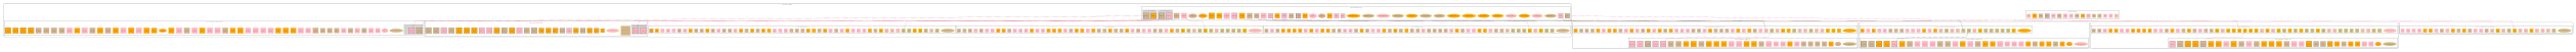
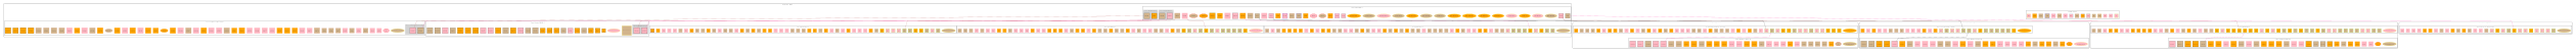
  graph {
    fontname=Montserrat
    splines=polyline
    node [fillcolor=tan fontname=Montserrat shape=square style=filled color=pink]
    edge [color=deeppink fontname=Montserrat]
    n1 [fillcolor=orange label="1/0/11" color=""]
    n2 [label="1/0/12" color=""]
    n3 [fillcolor=lightpink label="1/0/10" color=""]
    n4 [label="1/0/16" color=""]
    "192.168.81.1" [color=yellow shape=""]
    "172.16.10.1" [color=yellow fillcolor=lightpink shape=""]
    "172.16.20.1" [color=yellow fillcolor=orange shape=""]
    "172.16.30.1" [color=yellow fillcolor=lightpink shape=""]
    "192.168.71.1" [color=yellow fillcolor=orange shape=""]
    "192.168.32.1" [color=yellow fillcolor=orange shape=""]
    "192.168.79.1" [color=yellow fillcolor=orange shape=octagon]
    "192.168.101.3" [color=yellow fillcolor=orange shape=""]
    "172.16.110.1" [color=yellow shape=""]
    "172.16.120.1" [color=yellow shape=""]
    "172.16.130.1" [color=yellow fillcolor=orange shape=""]
    "172.16.140.1" [color=yellow shape=""]
    "192.168.200.1" [color=yellow fillcolor=lightpink shape=""]
    "172.16.220.1" [color=yellow shape=""]
    "192.168.254.1" [color=yellow fillcolor=orange shape=""]
    n20 [fillcolor=lightpink label="0/0" color=""]
    n21 [color=royalblue fillcolor=lightpink label="1/0/1"]
    n22 [fillcolor=orange label="1/0/2"]
    n23 [color=red label="1/0/3" shape=octagon]
    n24 [color=red fillcolor=lightpink label="1/0/4" shape=octagon]
    n25 [fillcolor=orange label="1/0/5"]
    n26 [color=blue label="1/0/6"]
    n27 [label="1/0/7"]
    n28 [color=blue fillcolor=lightpink label="1/0/8"]
    n29 [fillcolor=orange label="1/0/9"]
    n30 [label="1/0/13"]
    n31 [fillcolor=lightpink label="1/0/14"]
    n32 [fillcolor=lightpink label="1/0/15"]
    n33 [label="1/0/17"]
    n34 [fillcolor=orange label="1/0/18"]
    n35 [fillcolor=lightpink label="1/0/19" color=""]
    n36 [fillcolor=lightpink label="1/0/20"]
    n37 [color=beige fillcolor=orange label="1/0/21"]
    n38 [color=darkgreen fillcolor=orange label="1/0/22"]
    n39 [color=red fillcolor=orange label="1/0/23" shape=octagon]
    n40 [color=red label="1/0/24" shape=octagon]
    n41 [label="1/1/1" color=""]
    n42 [fillcolor=lightpink label="1/1/2" color=""]
    n43 [fillcolor=lightpink label="1/1/3" color=""]
    n44 [label="1/1/4" color=""]
    n45 [fillcolor=lightpink label="1/0/47" color=""]
    n46 [label="1/0/48" color=""]
    "192.168.81.53" [color=yellow shape=""]
    n48 [color=red fillcolor=lightpink label=0 shape=octagon]
    n49 [fillcolor=lightpink label="1/0/1"]
    n50 [fillcolor=lightpink label="1/0/2"]
    n51 [label="1/0/3"]
    n52 [fillcolor=lightpink label="1/0/4"]
    n53 [label="1/0/5"]
    n54 [fillcolor=lightpink label="1/0/6"]
    n55 [label="1/0/7"]
    n56 [label="1/0/8"]
    n57 [label="1/0/9"]
    n58 [label="1/0/10"]
    n59 [fillcolor=lightpink label="1/0/11"]
    n60 [fillcolor=lightpink label="1/0/12"]
    n61 [fillcolor=orange label="1/0/13"]
    n62 [fillcolor=orange label="1/0/14"]
    n63 [fillcolor=orange label="1/0/15"]
    n64 [fillcolor=lightpink label="1/0/16"]
    n65 [fillcolor=lightpink label="1/0/17"]
    n66 [fillcolor=lightpink label="1/0/18"]
    n67 [fillcolor=lightpink label="1/0/19"]
    n68 [fillcolor=orange label="1/0/20"]
    n69 [fillcolor=orange label="1/0/21"]
    n70 [label="1/0/22"]
    n71 [fillcolor=lightpink label="1/0/23"]
    n72 [fillcolor=lightpink label="1/0/24"]
    n73 [fillcolor=orange label="1/0/25"]
    n74 [fillcolor=lightpink label="1/0/26"]
    n75 [label="1/0/27"]
    n76 [fillcolor=lightpink label="1/0/28"]
    n77 [fillcolor=orange label="1/0/29"]
    n78 [fillcolor=orange label="1/0/30" shape=ellipse]
    n79 [fillcolor=orange label="1/0/31"]
    n80 [fillcolor=orange label="1/0/32"]
    n81 [fillcolor=lightpink label="1/0/33"]
    n82 [fillcolor=orange label="1/0/34"]
    n83 [fillcolor=lightpink label="1/0/35"]
    n84 [fillcolor=orange label="1/0/36"]
-   n85 [label="1/0/37"]
+   n85 [label="1/0/37" shape=ellipse]
    n86 [fillcolor=orange label="1/0/38"]
    n87 [label="1/0/39"]
    n88 [fillcolor=lightpink label="1/0/40"]
    n89 [fillcolor=orange label="1/0/41"]
    n90 [fillcolor=lightpink label="1/0/42"]
    n91 [label="1/0/43"]
    n92 [label="1/0/44"]
    n93 [label="1/0/45"]
    n94 [label="1/0/46"]
    n95 [fillcolor=orange label="1/0/49" color=""]
    n96 [fillcolor=orange label="1/0/50" color=""]
    n97 [fillcolor=orange label="1/0/51" color=""]
    n98 [fillcolor=orange label="1/0/52" color=""]
    n99 [fillcolor=lightpink label="1/0/23" color=""]
    n100 [fillcolor=lightpink label="1/0/24" color=""]
    "192.168.81.2" [color=yellow]
    "192.168.32.2" [color=yellow fillcolor=lightpink shape=""]
    n103 [fillcolor=orange label=0 color=""]
    n104 [fillcolor=orange label="1/0/1" color=""]
    n105 [fillcolor=orange label="1/0/2" color=""]
    n106 [label="1/0/3" color=""]
    n107 [fillcolor=orange label="1/0/4" color=""]
    n108 [fillcolor=lightpink label="1/0/5" color=""]
    n109 [label="1/0/6" color=""]
    n110 [fillcolor=orange label="1/0/7" color=""]
    n111 [fillcolor=orange label="1/0/8" color=""]
    n112 [fillcolor=orange label="1/0/9" color=""]
    n113 [label="1/0/10" color=""]
    n114 [label="1/0/11" color=""]
    n115 [fillcolor=lightpink label="1/0/12" color=""]
    n116 [fillcolor=orange label="1/0/13" color=""]
    n117 [label="1/0/14" color=""]
    n118 [fillcolor=orange label="1/0/15" color=""]
    n119 [fillcolor=lightpink label="1/0/16" color=""]
    n120 [fillcolor=lightpink label="1/0/17" color=""]
    n121 [fillcolor=orange label="1/0/18" color=""]
    n122 [fillcolor=orange label="1/0/19" color=""]
    n123 [fillcolor=orange label="1/0/20" color=""]
    n124 [label="1/0/21" color=""]
    n125 [fillcolor=lightpink label="1/0/22" color=""]
    n126 [label="1/0/25" color=""]
    n127 [label="1/0/26" color=""]
    "192.168.81.50" [color=yellow fillcolor=lightpink shape=""]
    n129 [color=lawngreen fillcolor=orange label=41]
    n130 [color=lawngreen label=42]
    n131 [color=lawngreen label=43]
    n132 [color=lawngreen label=44]
    n133 [color=lawngreen label=45]
    n134 [color=lawngreen fillcolor=lightpink label=46]
    n135 [color=lawngreen label=47]
    n136 [color=lawngreen fillcolor=orange label=48]
    n137 [color=lawngreen label=A1]
    n138 [color=lawngreen fillcolor=lightpink label=A2]
    n139 [color=lawngreen label=B1]
    n140 [color=lawngreen fillcolor=orange label=B2]
    n141 [label=1]
    n142 [fillcolor=orange label=2]
    n143 [fillcolor=lightpink label=3]
    n144 [label=4]
    n145 [label=5]
    n146 [fillcolor=lightpink label=6]
    n147 [fillcolor=lightpink label=7]
    n148 [label=8]
    n149 [fillcolor=lightpink label=9]
    n150 [fillcolor=orange label=10]
    n151 [label=11]
    n152 [label=12]
    n153 [fillcolor=orange label=13]
    n154 [label=14]
    n155 [label=15]
    n156 [fillcolor=orange label=16]
    n157 [fillcolor=lightpink label=17]
    n158 [fillcolor=orange label=18]
    n159 [fillcolor=orange label=19]
    n160 [label=20]
    n161 [fillcolor=lightpink label=21]
    n162 [fillcolor=orange label=22]
    n163 [fillcolor=orange label=23]
    n164 [fillcolor=orange label=24]
    n165 [fillcolor=lightpink label=25]
    n166 [fillcolor=lightpink label=26]
    n167 [fillcolor=orange label=27]
    n168 [fillcolor=lightpink label=28]
    n169 [fillcolor=lightpink label=29]
    n170 [fillcolor=lightpink label=30]
    n171 [label=31]
    n172 [fillcolor=orange label=32]
    n173 [fillcolor=orange label=33]
    n174 [fillcolor=lightpink label=34]
    n175 [fillcolor=lightpink label=35]
    n176 [label=36]
    n177 [fillcolor=lightpink label=37]
    n178 [label=38]
    n179 [label=39]
    n180 [label=40]
    "192.168.81.62" [color=yellow shape=""]
    n182 [color=lawngreen label=42]
    n183 [color=lawngreen fillcolor=lightpink label=43]
    n184 [color=lawngreen label=44]
    n185 [color=lawngreen fillcolor=orange label=45]
    n186 [color=lawngreen fillcolor=orange label=46]
    n187 [color=lawngreen label=47]
    n188 [color=lawngreen label=48]
    n189 [color=lawngreen fillcolor=lightpink label=A1]
    n190 [color=lawngreen fillcolor=lightpink label=A2]
    n191 [color=lawngreen fillcolor=lightpink label=B1]
    n192 [color=lawngreen fillcolor=orange label=B2]
    n193 [color=lightcyan label=27]
    n194 [fillcolor=orange label=1]
    n195 [fillcolor=lightpink label=2]
    n196 [fillcolor=lightpink label=3]
    n197 [fillcolor=lightpink label=4]
    n198 [fillcolor=orange label=5]
    n199 [fillcolor=lightpink label=6]
    n200 [label=7]
    n201 [fillcolor=lightpink label=8]
    n202 [fillcolor=orange label=9]
    n203 [label=10]
    n204 [fillcolor=orange label=11]
    n205 [fillcolor=orange label=12]
    n206 [label=13]
    n207 [label=14]
    n208 [label=15]
    n209 [fillcolor=lightpink label=16]
    n210 [fillcolor=lightpink label=17]
    n211 [fillcolor=lightpink label=18]
    n212 [fillcolor=orange label=19]
    n213 [fillcolor=orange label=20]
    n214 [label=21]
    n215 [fillcolor=orange label=22]
    n216 [label=23]
    n217 [fillcolor=orange label=24]
    n218 [fillcolor=lightpink label=25]
    n219 [label=26]
    n220 [label=28]
    n221 [fillcolor=lightpink label=29]
    n222 [label=30]
    n223 [fillcolor=orange label=31]
    n224 [label=32]
    n225 [label=33]
    n226 [fillcolor=orange label=34]
    n227 [fillcolor=lightpink label=35]
    n228 [label=36]
    n229 [fillcolor=lightpink label=37]
    n230 [fillcolor=lightpink label=38]
    n231 [fillcolor=lightpink label=39]
    n232 [fillcolor=orange label=40]
    n233 [color=blue fillcolor=orange label=41]
    "192.168.81.64" [color=yellow shape=""]
    n235 [color=lawngreen label=42]
    n236 [color=lawngreen label=45]
    n237 [color=lawngreen fillcolor=orange label=46]
    n238 [color=lawngreen fillcolor=lightpink label=47]
    n239 [color=lawngreen fillcolor=orange label=48]
    n240 [color=lawngreen label=A1]
    n241 [color=lawngreen label=A2]
    n242 [color=lawngreen label=B1]
    n243 [color=lawngreen fillcolor=lightpink label=B2]
    n244 [label=1]
    n245 [label=2]
    n246 [fillcolor=lightpink label=3]
    n247 [fillcolor=orange label=4]
    n248 [fillcolor=orange label=5]
    n249 [fillcolor=lightpink label=6]
    n250 [fillcolor=lightpink label=7]
    n251 [label=8]
    n252 [fillcolor=orange label=9]
    n253 [fillcolor=lightpink label=10]
    n254 [label=11]
    n255 [label=12]
    n256 [label=13]
    n257 [label=14]
    n258 [fillcolor=lightpink label=15]
    n259 [label=16]
    n260 [label=17]
    n261 [fillcolor=orange label=18]
    n262 [label=19]
    n263 [fillcolor=orange label=20]
    n264 [label=21]
    n265 [fillcolor=orange label=22]
    n266 [fillcolor=lightpink label=23]
    n267 [fillcolor=lightpink label=24]
    n268 [label=25]
    n269 [fillcolor=orange label=26]
    n270 [label=27]
    n271 [fillcolor=lightpink label=28]
    n272 [fillcolor=lightpink label=29]
    n273 [label=30]
    n274 [label=31]
    n275 [fillcolor=orange label=32]
    n276 [fillcolor=orange label=33]
    n277 [fillcolor=lightpink label=34]
    n278 [fillcolor=orange label=35]
    n279 [fillcolor=lightpink label=36]
    n280 [fillcolor=orange label=37]
    n281 [fillcolor=orange label=38]
    n282 [fillcolor=orange label=39]
    n283 [fillcolor=orange label=40]
    n284 [label=41]
    n285 [fillcolor=lightpink label=43]
    n286 [label=44]
    "192.168.81.67" [color=yellow fillcolor=orange shape=""]
    n288 [color=lawngreen fillcolor=orange label=1]
    n289 [color=lawngreen fillcolor=orange label=2]
    n290 [color=lawngreen fillcolor=orange label=3]
    n291 [color=lawngreen fillcolor=lightpink label=4]
    n292 [color=lawngreen fillcolor=lightpink label=5]
    n293 [color=lawngreen label=6]
    n294 [color=lawngreen fillcolor=lightpink label=7]
    n295 [color=lawngreen fillcolor=lightpink label=8]
    n296 [color=lawngreen label=9]
    n297 [color=lawngreen fillcolor=orange label=10]
    n298 [color=lawngreen fillcolor=orange label=45]
    n299 [color=lawngreen fillcolor=lightpink label=46]
    n300 [color=lawngreen label=47]
    n301 [color=lawngreen fillcolor=lightpink label=48]
    n302 [fillcolor=lightpink label=11]
    n303 [label=12]
    n304 [fillcolor=orange label=13]
    n305 [fillcolor=lightpink label=14]
    n306 [fillcolor=orange label=15]
    n307 [fillcolor=lightpink label=16]
    n308 [label=17]
    n309 [label=18]
    n310 [label=19]
    n311 [fillcolor=orange label=20]
    n312 [fillcolor=lightpink label=21]
    n313 [label=22]
    n314 [label=23]
    n315 [fillcolor=lightpink label=24]
    n316 [fillcolor=lightpink label=25]
    n317 [fillcolor=lightpink label=26]
    n318 [fillcolor=orange label=27]
    n319 [label=28]
    n320 [fillcolor=orange label=29]
    n321 [fillcolor=lightpink label=30]
    n322 [fillcolor=orange label=31]
    n323 [label=32]
    n324 [fillcolor=lightpink label=33]
    n325 [fillcolor=orange label=34]
    n326 [fillcolor=lightpink label=35]
    n327 [label=36]
    n328 [fillcolor=orange label=37]
    n329 [fillcolor=orange label=38]
    n330 [fillcolor=lightpink label=39]
    n331 [fillcolor=orange label=40]
    n332 [label=41]
    n333 [label=42]
    n334 [label=43]
    n335 [fillcolor=orange label=44]
    n336 [color=yellow label="193.168.81.54" shape=""]
    n337 [color=red label=0 shape=octagon]
    n338 [fillcolor=orange label="1/0/1"]
    n339 [label="1/0/2"]
    n340 [label="1/0/3"]
    n341 [label="1/0/4"]
    n342 [label="1/0/5"]
    n343 [fillcolor=lightpink label="1/0/6"]
    n344 [fillcolor=orange label="1/0/7"]
    n345 [fillcolor=lightpink label="1/0/8"]
    n346 [fillcolor=lightpink label="1/0/9"]
    n347 [fillcolor=lightpink label="1/0/10"]
    n348 [label="1/0/11"]
    n349 [fillcolor=orange label="1/0/12"]
    n350 [fillcolor=orange label="1/0/13"]
    n351 [fillcolor=lightpink label="1/0/14"]
    n352 [fillcolor=lightpink label="1/0/15"]
    n353 [fillcolor=orange label="1/0/16"]
    n354 [fillcolor=orange label="1/0/17"]
    n355 [fillcolor=orange label="1/0/18"]
    n356 [label="1/0/19"]
    n357 [fillcolor=orange label="1/0/20"]
    n358 [fillcolor=orange label="1/0/21"]
    n359 [label="1/0/22"]
    n360 [label="1/0/23"]
    n361 [fillcolor=lightpink label="1/0/24" color=""]
    n362 [fillcolor=lightpink label="1/0/25" color=""]
    n363 [label="1/0/26" color=""]
    n364 [fillcolor=lightpink label="1/0/27" color=""]
    n365 [fillcolor=lightpink label="1/0/28" color=""]
    "192.168.81.69" [color=yellow fillcolor=orange shape=""]
    n367 [color=lawngreen fillcolor=orange label=1]
    n368 [color=lawngreen label=2]
    n369 [color=lawngreen label=3]
    n370 [color=lawngreen label=4]
    n371 [color=lawngreen label=5]
    n372 [color=lawngreen label=6]
    n373 [color=lawngreen fillcolor=orange label=21]
    n374 [color=lawngreen fillcolor=lightpink label=22]
    n375 [color=lawngreen label=23]
    n376 [color=lawngreen label=24]
    n377 [color=lawngreen fillcolor=lightpink label=A1]
    n378 [color=lawngreen fillcolor=lightpink label=A2]
    n379 [color=lawngreen label=B1]
    n380 [color=lawngreen fillcolor=lightpink label=B2]
    n381 [fillcolor=orange label=7]
    n382 [fillcolor=lightpink label=8]
    n383 [fillcolor=orange label=9]
    n384 [fillcolor=lightpink label=10]
    n385 [fillcolor=lightpink label=11]
    n386 [fillcolor=lightpink label=12]
    n387 [label=13]
    n388 [label=14]
    n389 [label=15]
    n390 [fillcolor=lightpink label=16]
    n391 [fillcolor=lightpink label=17]
    n392 [fillcolor=orange label=18]
    n393 [fillcolor=lightpink label=19]
    n394 [fillcolor=orange label=20]
    "192.168.81.56" [color=yellow fillcolor=lightpink shape=""]
    n396 [color=red fillcolor=orange label=0 shape=octagon]
    n397 [fillcolor=orange label="1/0/1"]
    n398 [label="1/0/2"]
    n399 [fillcolor=orange label="1/0/3"]
    n400 [fillcolor=orange label="1/0/4"]
    n401 [label="1/0/5"]
    n402 [fillcolor=orange label="1/0/6"]
    n403 [fillcolor=lightpink label="1/0/7"]
    n404 [fillcolor=lightpink label="1/0/8"]
    n405 [fillcolor=lightpink label="1/0/9"]
    n406 [fillcolor=lightpink label="1/0/10"]
    n407 [fillcolor=orange label="1/0/11"]
    n408 [fillcolor=orange label="1/0/12"]
    n409 [label="1/0/13"]
    n410 [fillcolor=lightpink label="1/0/14"]
    n411 [fillcolor=orange label="1/0/15"]
    n412 [fillcolor=lightpink label="1/0/16"]
    n413 [label="1/0/17"]
    n414 [label="1/0/18"]
    n415 [fillcolor=lightpink label="1/0/19"]
    n416 [fillcolor=lightpink label="1/0/20"]
    n417 [fillcolor=lightpink label="1/0/21"]
    n418 [label="1/0/22"]
    n419 [fillcolor=orange label="1/0/23"]
    n420 [fillcolor=lightpink label="1/0/24" color=""]
    n421 [fillcolor=orange label="1/0/25" color=""]
    n422 [fillcolor=orange label="1/0/26" color=""]
    n423 [label="1/0/27" color=""]
    n424 [label="1/0/28" color=""]
    "192.168.81.51" [color=yellow fillcolor=lightpink shape=""]
    n426 [color=lawngreen label=1]
    n427 [color=lawngreen label=2]
    n428 [color=lawngreen fillcolor=lightpink label=3]
    n429 [color=lawngreen fillcolor=lightpink label=4]
    n430 [color=lawngreen label=5]
    n431 [color=lawngreen label=6]
    n432 [color=lawngreen label=7]
    n433 [color=lawngreen label=8]
    n434 [color=lawngreen fillcolor=lightpink label=9]
    n435 [color=lawngreen fillcolor=lightpink label=10]
    n436 [color=lawngreen label=29]
    n437 [color=lawngreen fillcolor=orange label=30]
    n438 [color=lawngreen label=31]
    n439 [color=lawngreen label=32]
    n440 [color=lawngreen fillcolor=orange label=33]
    n441 [color=lawngreen label=34]
    n442 [color=lawngreen fillcolor=orange label=35]
    n443 [color=lawngreen label=36]
    n444 [color=lawngreen fillcolor=orange label=41]
    n445 [color=lawngreen fillcolor=lightpink label=42]
    n446 [color=lawngreen fillcolor=orange label=43]
    n447 [color=lawngreen fillcolor=lightpink label=44]
    n448 [color=lawngreen fillcolor=orange label=45]
    n449 [color=lawngreen fillcolor=orange label=46]
    n450 [color=lawngreen fillcolor=orange label=47]
    n451 [color=lawngreen fillcolor=orange label=48]
    n452 [color=lawngreen fillcolor=orange label=A1]
    n453 [color=lawngreen fillcolor=orange label=A2]
    n454 [color=lawngreen fillcolor=lightpink label=B1]
    n455 [color=lawngreen fillcolor=orange label=B2]
    n456 [label=11]
    n457 [label=12]
    n458 [fillcolor=lightpink label=13]
    n459 [label=14]
    n460 [fillcolor=orange label=15]
    n461 [label=16]
    n462 [fillcolor=lightpink label=17]
    n463 [fillcolor=orange label=18]
    n464 [label=19]
    n465 [fillcolor=lightpink label=20]
    n466 [fillcolor=lightpink label=21]
    n467 [fillcolor=orange label=22]
    n468 [fillcolor=orange label=23]
    n469 [fillcolor=orange label=24]
    n470 [fillcolor=orange label=25]
    n471 [fillcolor=lightpink label=26]
    n472 [fillcolor=lightpink label=27]
    n473 [fillcolor=orange label=28]
    n474 [fillcolor=orange label=37]
    n475 [fillcolor=lightpink label=38]
    n476 [label=39]
    n477 [label=40]
    n478 [color=yellow label="192.168.81.59" shape=""]
    n479 [color=red fillcolor=orange label=0 shape=octagon]
    n480 [fillcolor=lightpink label="1/0/1"]
    n481 [fillcolor=lightpink label="1/0/2"]
    n482 [fillcolor=orange label="1/0/3"]
    n483 [fillcolor=orange label="1/0/4"]
    n484 [label="1/0/5"]
    n485 [fillcolor=orange label="1/0/6"]
    n486 [fillcolor=orange label="1/0/7" color=""]
    n487 [label="1/0/8" color=""]
    n488 [label="1/0/9" color=""]
    n489 [fillcolor=orange label="1/0/10" color=""]
    n490 [fillcolor=lightpink label="1/0/11"]
    n491 [fillcolor=lightpink label="1/0/12"]
    n492 [label="1/0/13"]
    n493 [fillcolor=orange label="1/0/14"]
    n494 [fillcolor=orange label="1/0/15"]
    n495 [fillcolor=orange label="1/0/16"]
    n496 [label="1/0/17"]
    n497 [fillcolor=lightpink label="1/0/18"]
    n498 [label="1/0/19"]
    n499 [fillcolor=orange label="1/0/20"]
    n500 [fillcolor=lightpink label="1/0/21"]
    n501 [fillcolor=orange label="1/0/22"]
    n502 [fillcolor=orange label="1/0/23"]
    n503 [label="1/0/24" color=""]
    n504 [fillcolor=orange label="1/0/25" color=""]
    n505 [fillcolor=orange label="1/0/26" color=""]
    n506 [label="1/0/27" color=""]
    n507 [fillcolor=lightpink label="1/0/28" color=""]
    "192.168.81.58" [color=yellow shape=""]
    n509 [color=lawngreen label=1]
    n510 [color=lawngreen fillcolor=lightpink label=2]
    n511 [color=lawngreen fillcolor=lightpink label=3]
    n512 [color=lawngreen fillcolor=lightpink label=4]
    n513 [color=lawngreen fillcolor=orange label=21]
    n514 [color=lawngreen fillcolor=lightpink label=22]
    n515 [color=lawngreen fillcolor=lightpink label=23]
    n516 [color=lawngreen fillcolor=orange label=24]
    n517 [color=lawngreen label=A1]
    n518 [color=lawngreen fillcolor=lightpink label=A2]
    n519 [color=lawngreen fillcolor=orange label=B1]
    n520 [color=lawngreen fillcolor=lightpink label=B2]
    n521 [label=5]
    n522 [fillcolor=lightpink label=6]
    n523 [fillcolor=lightpink label=7]
    n524 [label=8]
    n525 [fillcolor=orange label=9]
    n526 [label=10]
    n527 [fillcolor=orange label=11]
    n528 [fillcolor=lightpink label=12]
    n529 [label=13]
    n530 [fillcolor=lightpink label=14]
    n531 [fillcolor=orange label=15]
    n532 [fillcolor=orange label=16]
    n533 [fillcolor=lightpink label=17]
    n534 [fillcolor=lightpink label=18]
    n535 [fillcolor=lightpink label=19]
    n536 [fillcolor=lightpink label=20]
    1 [color=lawngreen fillcolor=lightpink]
    10 [color=lightblue fillcolor=lightpink]
    20 [color=lightcyan fillcolor=lightpink]
    30 [color=orange]
    71 [color=beige]
    72 [color=darkgreen fillcolor=lightpink]
    79 [color=royalblue fillcolor=orange]
    100
    110 [color=darkturquoise fillcolor=lightpink]
    120 [color=violet fillcolor=lightpink]
    130 [color=chocolate]
    140 [color=plum fillcolor=lightpink]
    200 [color=blue]
    220 [color=lightgrey]
    299 [color=coral fillcolor=orange]
    70 [color=gold fillcolor=lightpink]
    subgraph cluster_1 {
      label="Location: MDF"
      style=rounded
      subgraph cluster_2 {
        label="Cisco MDF3560-1"
        style=solid
        "192.168.81.1"
        "172.16.10.1"
        "172.16.20.1"
        "172.16.30.1"
        "192.168.71.1"
        "192.168.32.1"
        "192.168.79.1"
        "192.168.101.3"
        "172.16.110.1"
        "172.16.120.1"
        "172.16.130.1"
        "172.16.140.1"
        "192.168.200.1"
        "172.16.220.1"
        "192.168.254.1"
        n20
        n21
        n22
        n23
        n24
        n25
        n26
        n27
        n28
        n29
        n30
        n31
        n32
        n33
        n34
        n35
        n36
        n37
        n38
        n39
        n40
        n41
        n42
        n43
        n44
        subgraph cluster_3 {
          color=lightgrey
          label="Cisco MDF3560-1"
          style=filled
          n1
          n2
        }
        subgraph cluster_4 {
          color=lightgrey
          label="Cisco MDF3560-1"
          style=filled
          n3
          n4
        }
      }
      subgraph cluster_5 {
        label="Cisco MERCY-2960-MDF"
        style=solid
        "192.168.81.53"
        n48
        n49
        n50
        n51
        n52
        n53
        n54
        n55
        n56
        n57
        n58
        n59
        n60
        n61
        n62
        n63
        n64
        n65
        n66
        n67
        n68
        n69
        n70
        n71
        n72
        n73
        n74
        n75
        n76
        n77
        n78
        n79
        n80
        n81
        n82
        n83
        n84
        n85
        n86
        n87
        n88
        n89
        n90
        n91
        n92
        n93
        n94
        n95
        n96
        n97
        n98
        subgraph cluster_6 {
          color=lightgrey
          label="Cisco MERCY-2960-MDF"
          style=filled
          n45
          n46
        }
      }
      subgraph cluster_7 {
        label="Cisco Mercy2960X-1"
        style=solid
        "192.168.81.2"
        "192.168.32.2"
        n103
        n104
        n105
        n106
        n107
        n108
        n109
        n110
        n111
        n112
        n113
        n114
        n115
        n116
        n117
        n118
        n119
        n120
        n121
        n122
        n123
        n124
        n125
        n126
        n127
        subgraph cluster_8 {
          color=lightgrey
          label="Cisco Mercy2960X-1"
          style=filled
          n99
          n100
        }
      }
      subgraph cluster_9 {
        label="HP Office2920-1"
        style=solid
        "192.168.81.50"
        n129
        n130
        n131
        n132
        n133
        n134
        n135
        n136
        n137
        n138
        n139
        n140
        n141
        n142
        n143
        n144
        n145
        n146
        n147
        n148
        n149
        n150
        n151
        n152
        n153
        n154
        n155
        n156
        n157
        n158
        n159
        n160
        n161
        n162
        n163
        n164
        n165
        n166
        n167
        n168
        n169
        n170
        n171
        n172
        n173
        n174
        n175
        n176
        n177
        n178
        n179
        n180
      }
      subgraph cluster_10 {
        label="HP Office2940-2"
        style=solid
        "192.168.81.62"
        n182
        n183
        n184
        n185
        n186
        n187
        n188
        n189
        n190
        n191
        n192
        n193
        n194
        n195
        n196
        n197
        n198
        n199
        n200
        n201
        n202
        n203
        n204
        n205
        n206
        n207
        n208
        n209
        n210
        n211
        n212
        n213
        n214
        n215
        n216
        n217
        n218
        n219
        n220
        n221
        n222
        n223
        n224
        n225
        n226
        n227
        n228
        n229
        n230
        n231
        n232
        n233
      }
      subgraph cluster_11 {
        label="HP Office2920-3"
        style=solid
        "192.168.81.64"
        n235
        n236
        n237
        n238
        n239
        n240
        n241
        n242
        n243
        n244
        n245
        n246
        n247
        n248
        n249
        n250
        n251
        n252
        n253
        n254
        n255
        n256
        n257
        n258
        n259
        n260
        n261
        n262
        n263
        n264
        n265
        n266
        n267
        n268
        n269
        n270
        n271
        n272
        n273
        n274
        n275
        n276
        n277
        n278
        n279
        n280
        n281
        n282
        n283
        n284
        n285
        n286
      }
    }
    subgraph cluster_12 {
      label="Location: Business"
      style=rounded
      subgraph cluster_13 {
        label="HP ADVANCEMENT-OFFICE"
        style=solid
        "192.168.81.67"
        n288
        n289
        n290
        n291
        n292
        n293
        n294
        n295
        n296
        n297
        n298
        n299
        n300
        n301
        n302
        n303
        n304
        n305
        n306
        n307
        n308
        n309
        n310
        n311
        n312
        n313
        n314
        n315
        n316
        n317
        n318
        n319
        n320
        n321
        n322
        n323
        n324
        n325
        n326
        n327
        n328
        n329
        n330
        n331
        n332
        n333
        n334
        n335
      }
      subgraph cluster_14 {
        label="Cisco MERCY-2960-A1"
        style=solid
        n336
        n337
        n338
        n339
        n340
        n341
        n342
        n343
        n344
        n345
        n346
        n347
        n348
        n349
        n350
        n351
        n352
        n353
        n354
        n355
        n356
        n357
        n358
        n359
        n360
        n361
        n362
        n363
        n364
        n365
      }
    }
    subgraph cluster_15 {
      label="Location: Concession"
      style=rounded
      subgraph cluster_16 {
        label="HP CONCESSION-STAND"
        style=solid
        "192.168.81.69"
        n367
        n368
        n369
        n370
        n371
        n372
        n373
        n374
        n375
        n376
        n377
        n378
        n379
        n380
        n381
        n382
        n383
        n384
        n385
        n386
        n387
        n388
        n389
        n390
        n391
        n392
        n393
        n394
      }
      subgraph cluster_17 {
        label="Cisco MERCY-2960-B1"
        style=solid
        "192.168.81.56"
        n396
        n397
        n398
        n399
        n400
        n401
        n402
        n403
        n404
        n405
        n406
        n407
        n408
        n409
        n410
        n411
        n412
        n413
        n414
        n415
        n416
        n417
        n418
        n419
        n420
        n421
        n422
        n423
        n424
      }
    }
    subgraph cluster_18 {
      label="Location: Science"
      style=rounded
      subgraph cluster_19 {
        label="HP Science2920"
        style=solid
        "192.168.81.51"
        n426
        n427
        n428
        n429
        n430
        n431
        n432
        n433
        n434
        n435
        n436
        n437
        n438
        n439
        n440
        n441
        n442
        n443
        n444
        n445
        n446
        n447
        n448
        n449
        n450
        n451
        n452
        n453
        n454
        n455
        n456
        n457
        n458
        n459
        n460
        n461
        n462
        n463
        n464
        n465
        n466
        n467
        n468
        n469
        n470
        n471
        n472
        n473
        n474
        n475
        n476
        n477
      }
      subgraph cluster_20 {
        label="Cisco MERCY-2960-A2"
        style=solid
        n478
        n479
        n480
        n481
        n482
        n483
        n484
        n485
        n486
        n487
        n488
        n489
        n490
        n491
        n492
        n493
        n494
        n495
        n496
        n497
        n498
        n499
        n500
        n501
        n502
        n503
        n504
        n505
        n506
        n507
      }
    }
    subgraph cluster_21 {
      label="Location: Athletics"
      style=rounded
      subgraph cluster_22 {
        label="HP ATHLETIC-BUILDING"
        style=solid
        "192.168.81.58"
        n509
        n510
        n511
        n512
        n513
        n514
        n515
        n516
        n517
        n518
        n519
        n520
        n521
        n522
        n523
        n524
        n525
        n526
        n527
        n528
        n529
        n530
        n531
        n532
        n533
        n534
        n535
        n536
      }
    }
    subgraph cluster_23 {
      label="VLAN colors"
      1
      10
      20
      30
      71
      72
      79
      100
      110
      120
      130
      140
      200
      220
      299
      70
    }
    n1 -- n46
    n2 -- n45 [color=brown]
    n3 -- n99
    n4 -- n100 [color=brown]
    n30 -- n188 [color=brown]
    n32 -- n136 [color=brown]
    n34 -- n239
    n41 -- n301 [color=black]
    n42 -- n376 [color=black]
    n43 -- n451 [color=brown]
    n44 -- n516
    n300 -- n361
    n375 -- n420 [color=black]
    n450 -- n503
  }
